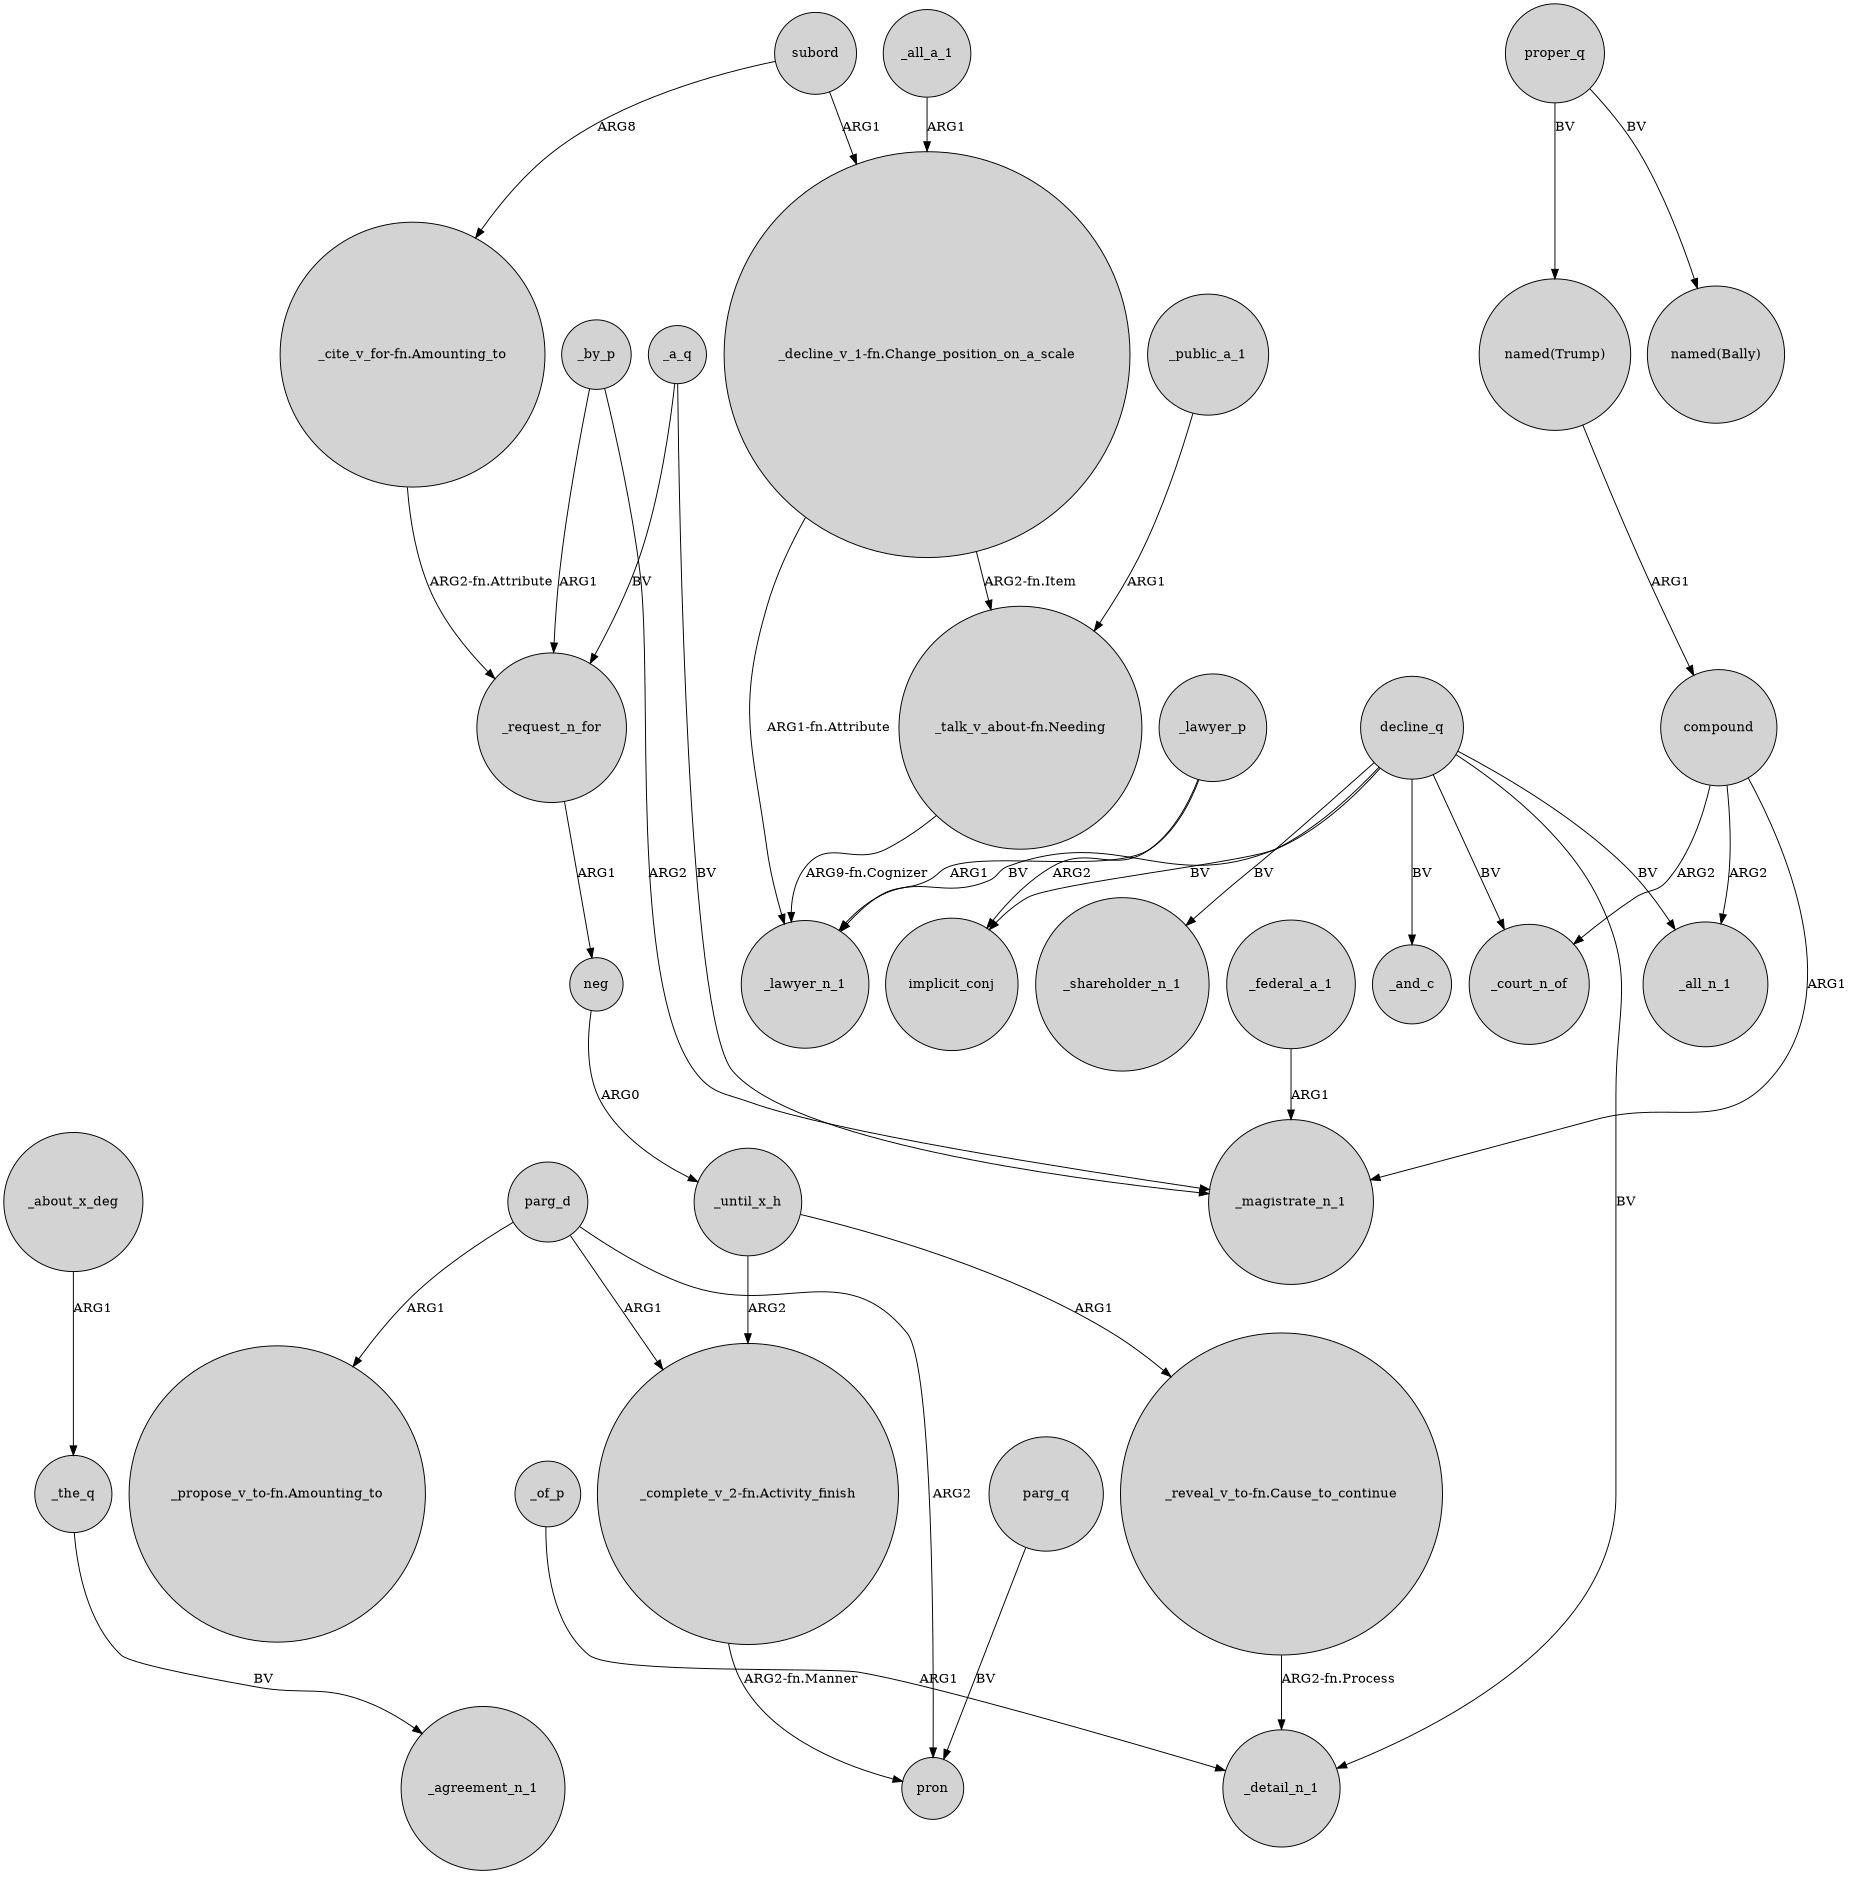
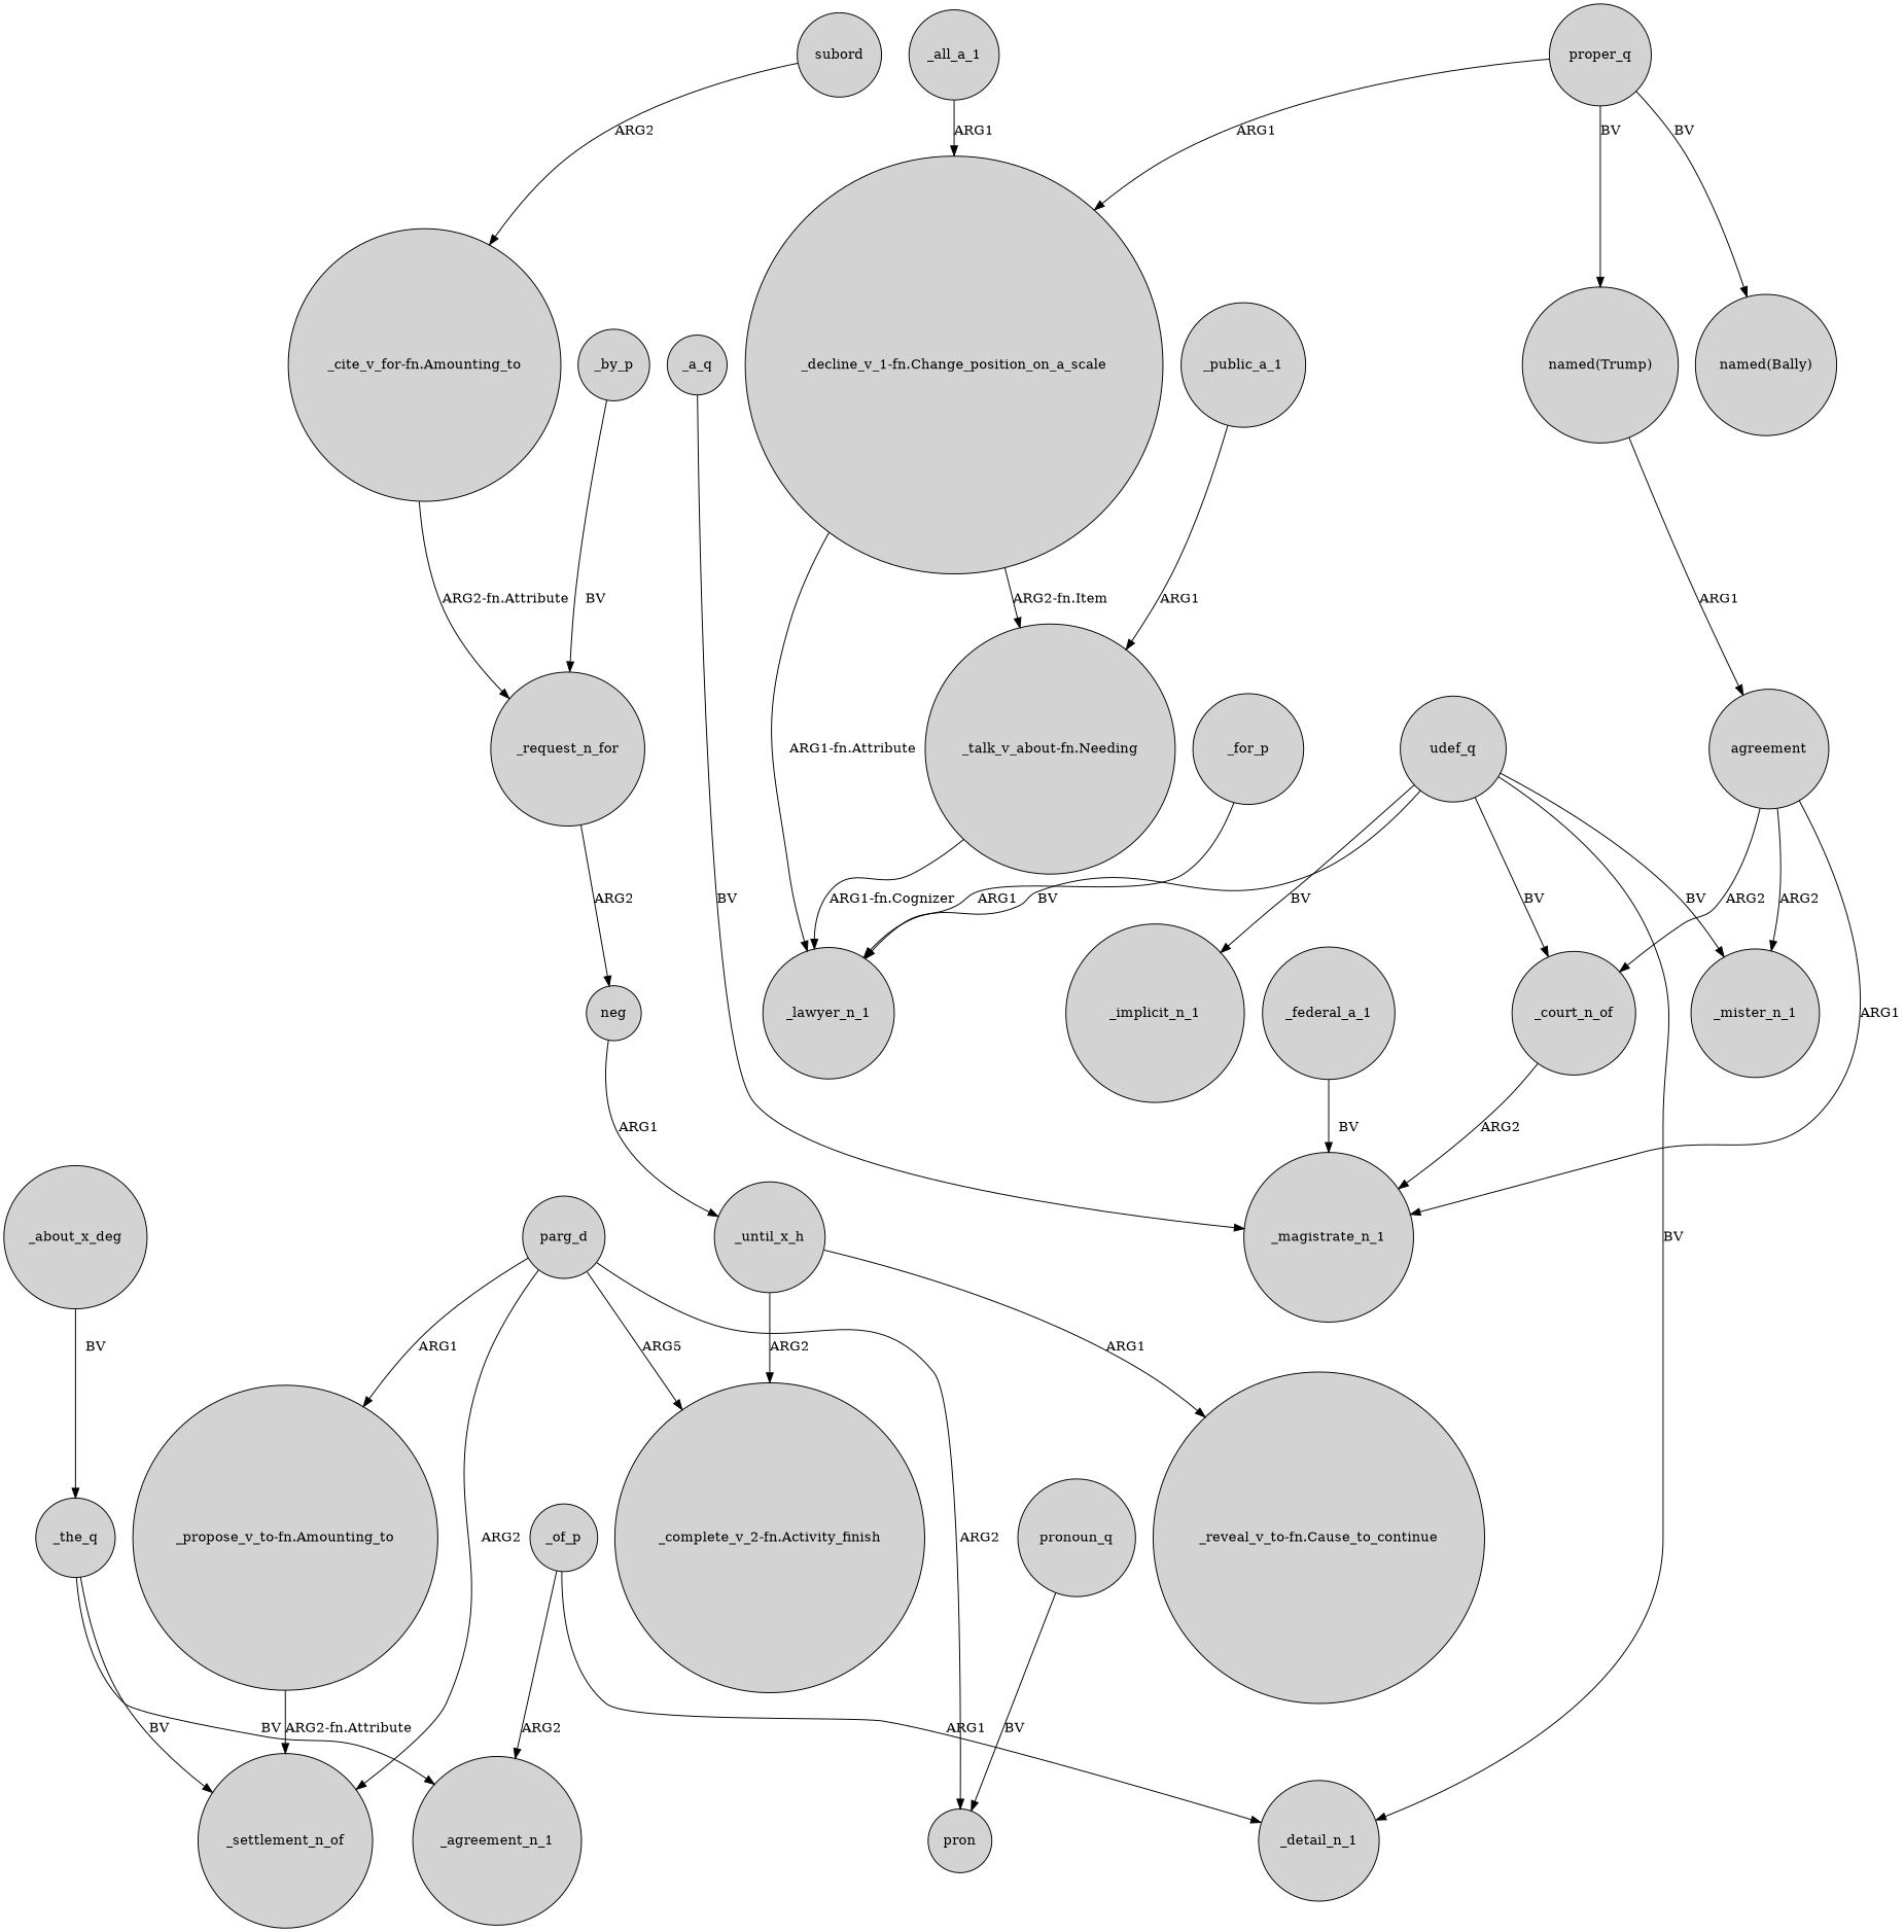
  digraph {
    node [shape=circle style=filled]
    _of_p
    _agreement_n_1
    _detail_n_1
    _a_q
    _magistrate_n_1
    _request_n_for
    neg
    _the_q
-   compound
-   _mister_n_1 [label=_all_n_1]
+   _settlement_n_of
+   compound [label=agreement]
+   _mister_n_1
    _court_n_of
    "named(Trump)"
    _all_a_1
    "_decline_v_1-fn.Change_position_on_a_scale"
    "_talk_v_about-fn.Needing"
    _lawyer_n_1
    "_complete_v_2-fn.Activity_finish"
    pron
    subord
    "_cite_v_for-fn.Amounting_to"
    _until_x_h
    "_reveal_v_to-fn.Cause_to_continue"
-   udef_q [label=decline_q]
-   _shareholder_n_1
-   _and_c
-   implicit_conj
+   udef_q
+   _shareholder_n_1 [label=_implicit_n_1]
    _public_a_1
    parg_d
    "_propose_v_to-fn.Amounting_to"
    proper_q
    "named(Bally)"
-   pronoun_q [label=parg_q]
+   pronoun_q
    _by_p
    _federal_a_1
-   _for_p [label=_lawyer_p]
+   _for_p
    _about_x_deg
+   _of_p -> _agreement_n_1 [label=ARG2]
    _of_p -> _detail_n_1 [label=ARG1]
    _a_q -> _magistrate_n_1 [label=BV]
-   _a_q -> _request_n_for [label=BV]
-   _request_n_for -> neg [label=ARG1]
-   neg -> _until_x_h [label=ARG0]
+   _request_n_for -> neg [label=ARG2]
+   neg -> _until_x_h [label=ARG1]
    _the_q -> _agreement_n_1 [label=BV]
+   _the_q -> _settlement_n_of [label=BV]
    compound -> _magistrate_n_1 [label=ARG1]
    compound -> _mister_n_1 [label=ARG2]
    compound -> _court_n_of [label=ARG2]
    "named(Trump)" -> compound [label=ARG1]
    _all_a_1 -> "_decline_v_1-fn.Change_position_on_a_scale" [label=ARG1]
    "_decline_v_1-fn.Change_position_on_a_scale" -> "_talk_v_about-fn.Needing" [label="ARG2-fn.Item"]
    "_decline_v_1-fn.Change_position_on_a_scale" -> _lawyer_n_1 [label="ARG1-fn.Attribute"]
-   "_talk_v_about-fn.Needing" -> _lawyer_n_1 [label="ARG9-fn.Cognizer"]
-   "_complete_v_2-fn.Activity_finish" -> pron [label="ARG2-fn.Manner"]
-   subord -> "_decline_v_1-fn.Change_position_on_a_scale" [label=ARG1]
-   subord -> "_cite_v_for-fn.Amounting_to" [label=ARG8]
+   "_talk_v_about-fn.Needing" -> _lawyer_n_1 [label="ARG1-fn.Cognizer"]
+   proper_q -> "_decline_v_1-fn.Change_position_on_a_scale" [label=ARG1]
+   subord -> "_cite_v_for-fn.Amounting_to" [label=ARG2]
    "_cite_v_for-fn.Amounting_to" -> _request_n_for [label="ARG2-fn.Attribute"]
    _until_x_h -> "_complete_v_2-fn.Activity_finish" [label=ARG2]
    _until_x_h -> "_reveal_v_to-fn.Cause_to_continue" [label=ARG1]
-   "_reveal_v_to-fn.Cause_to_continue" -> _detail_n_1 [label="ARG2-fn.Process"]
    udef_q -> _detail_n_1 [label=BV]
    udef_q -> _mister_n_1 [label=BV]
    udef_q -> _court_n_of [label=BV]
    udef_q -> _lawyer_n_1 [label=BV]
    udef_q -> _shareholder_n_1 [label=BV]
-   udef_q -> _and_c [label=BV]
-   udef_q -> implicit_conj [label=BV]
    _public_a_1 -> "_talk_v_about-fn.Needing" [label=ARG1]
-   parg_d -> "_complete_v_2-fn.Activity_finish" [label=ARG1]
+   parg_d -> _settlement_n_of [label=ARG2]
+   parg_d -> "_complete_v_2-fn.Activity_finish" [label=ARG5]
    parg_d -> pron [label=ARG2]
    parg_d -> "_propose_v_to-fn.Amounting_to" [label=ARG1]
+   "_propose_v_to-fn.Amounting_to" -> _settlement_n_of [label="ARG2-fn.Attribute"]
    proper_q -> "named(Trump)" [label=BV]
    proper_q -> "named(Bally)" [label=BV]
    pronoun_q -> pron [label=BV]
-   _by_p -> _magistrate_n_1 [label=ARG2]
-   _by_p -> _request_n_for [label=ARG1]
-   _federal_a_1 -> _magistrate_n_1 [label=ARG1]
+   _court_n_of -> _magistrate_n_1 [label=ARG2]
+   _by_p -> _request_n_for [label=BV]
+   _federal_a_1 -> _magistrate_n_1 [label=BV]
    _for_p -> _lawyer_n_1 [label=ARG1]
-   _for_p -> implicit_conj [label=ARG2]
-   _about_x_deg -> _the_q [label=ARG1]
+   _about_x_deg -> _the_q [label=BV]
  }
